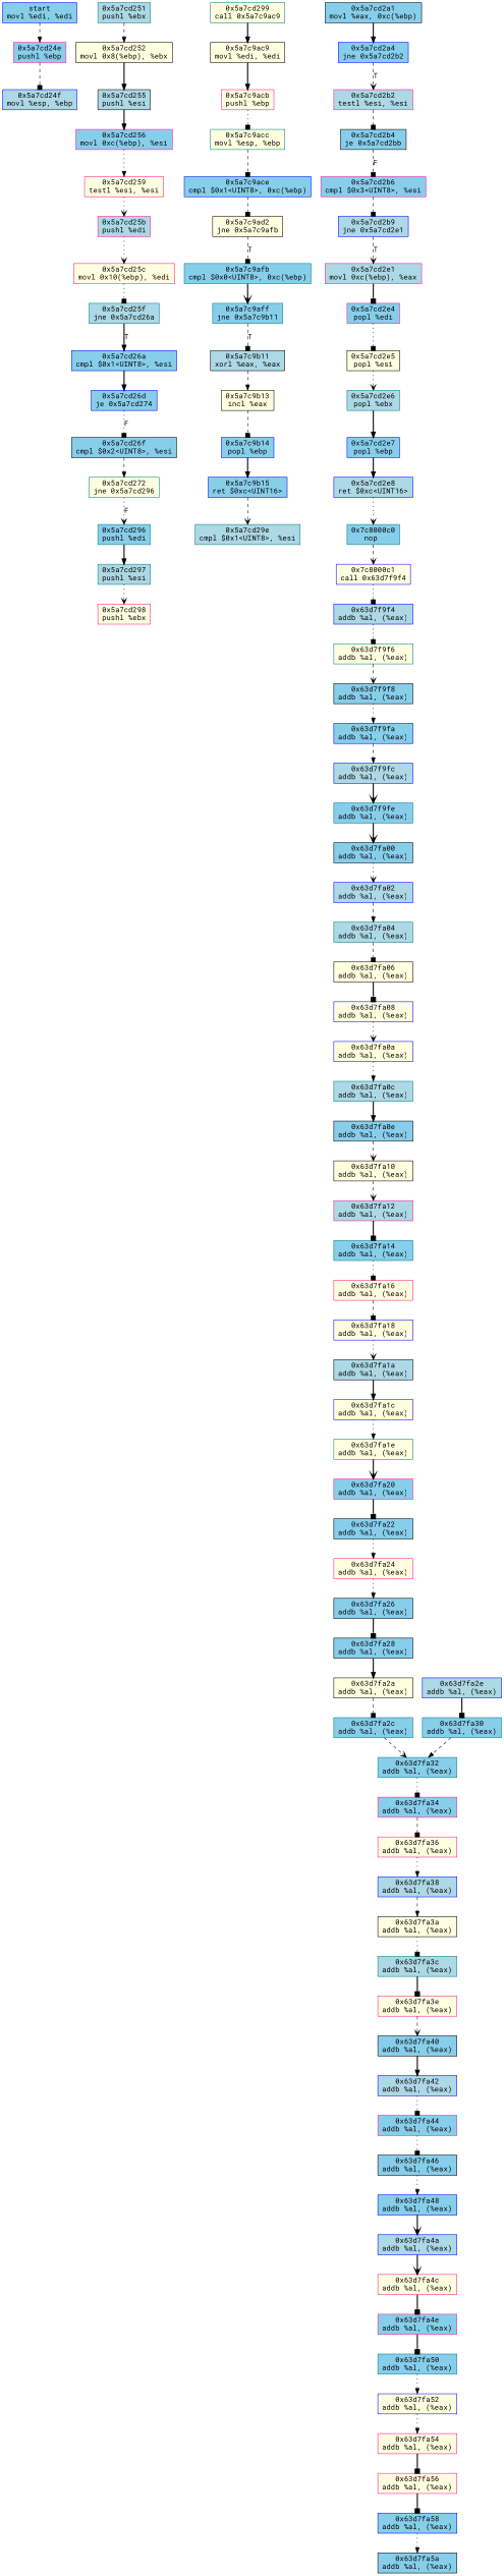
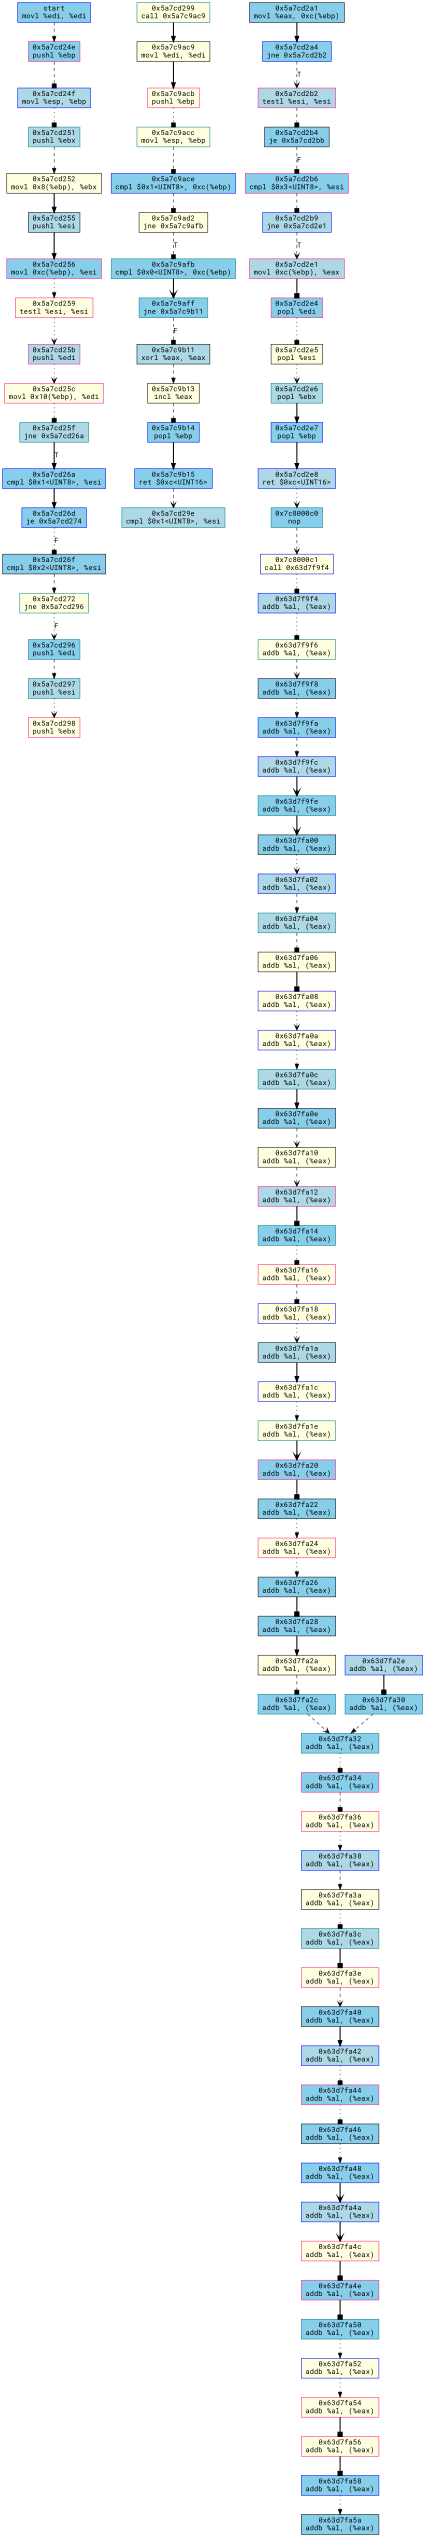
  digraph {
    fontname="Roboto Mono"
    node [color=blue fillcolor=skyblue fontname="Roboto Mono" shape=rectangle style=filled]
    edge [arrowhead=box color="#000000" fontname="Roboto Mono" style=dotted]
    n1 [label="start\nmovl %edi, %edi"]
    n2 [color=deeppink label="0x5a7cd24e\npushl %ebp"]
    n3 [fillcolor=lightblue label="0x5a7cd24f\nmovl %esp, %ebp"]
    n4 [color=teal fillcolor=lightblue label="0x5a7cd251\npushl %ebx"]
    n5 [color=black fillcolor=lightyellow label="0x5a7cd252\nmovl 0x8(%ebp), %ebx"]
    n6 [color=black fillcolor=lightblue label="0x5a7cd255\npushl %esi"]
    n7 [color=deeppink label="0x5a7cd256\nmovl 0xc(%ebp), %esi"]
    n8 [color=deeppink fillcolor=lightyellow label="0x5a7cd259\ntestl %esi, %esi"]
    n9 [color=deeppink fillcolor=lightblue label="0x5a7cd25b\npushl %edi"]
    n10 [color=deeppink fillcolor=lightyellow label="0x5a7cd25c\nmovl 0x10(%ebp), %edi"]
    n11 [color=teal fillcolor=lightblue label="0x5a7cd25f\njne 0x5a7cd26a"]
    n12 [label="0x5a7cd26a\ncmpl $0x1<UINT8>, %esi"]
    n13 [label="0x5a7cd26d\nje 0x5a7cd274"]
    n14 [color=black label="0x5a7cd26f\ncmpl $0x2<UINT8>, %esi"]
    n15 [color=teal fillcolor=lightyellow label="0x5a7cd272\njne 0x5a7cd296"]
    n16 [color=teal label="0x5a7cd296\npushl %edi"]
    n17 [color=teal fillcolor=lightblue label="0x5a7cd297\npushl %esi"]
    n18 [color=deeppink fillcolor=lightyellow label="0x5a7cd298\npushl %ebx"]
    n19 [color=teal fillcolor=lightyellow label="0x5a7cd299\ncall 0x5a7c9ac9"]
    n20 [color=black fillcolor=lightyellow label="0x5a7c9ac9\nmovl %edi, %edi"]
    n21 [color=deeppink fillcolor=lightyellow label="0x5a7c9acb\npushl %ebp"]
    n22 [color=teal fillcolor=lightyellow label="0x5a7c9acc\nmovl %esp, %ebp"]
    n23 [label="0x5a7c9ace\ncmpl $0x1<UINT8>, 0xc(%ebp)"]
    n24 [color=black fillcolor=lightyellow label="0x5a7c9ad2\njne 0x5a7c9afb"]
    n25 [color=teal label="0x5a7c9afb\ncmpl $0x0<UINT8>, 0xc(%ebp)"]
    n26 [color=teal label="0x5a7c9aff\njne 0x5a7c9b11"]
    n27 [color=black fillcolor=lightblue label="0x5a7c9b11\nxorl %eax, %eax"]
    n28 [color=black fillcolor=lightyellow label="0x5a7c9b13\nincl %eax"]
    n29 [label="0x5a7c9b14\npopl %ebp"]
    n30 [label="0x5a7c9b15\nret $0xc<UINT16>"]
    n31 [color=teal fillcolor=lightblue label="0x5a7cd29e\ncmpl $0x1<UINT8>, %esi"]
    n32 [color=black label="0x5a7cd2a1\nmovl %eax, 0xc(%ebp)"]
    n33 [label="0x5a7cd2a4\njne 0x5a7cd2b2"]
    n34 [color=deeppink fillcolor=lightblue label="0x5a7cd2b2\ntestl %esi, %esi"]
    n35 [color=black label="0x5a7cd2b4\nje 0x5a7cd2bb"]
    n36 [color=deeppink label="0x5a7cd2b6\ncmpl $0x3<UINT8>, %esi"]
    n37 [fillcolor=lightblue label="0x5a7cd2b9\njne 0x5a7cd2e1"]
    n38 [color=deeppink fillcolor=lightblue label="0x5a7cd2e1\nmovl 0xc(%ebp), %eax"]
    n39 [color=deeppink label="0x5a7cd2e4\npopl %edi"]
    n40 [color=black fillcolor=lightyellow label="0x5a7cd2e5\npopl %esi"]
    n41 [color=teal fillcolor=lightblue label="0x5a7cd2e6\npopl %ebx"]
    n42 [label="0x5a7cd2e7\npopl %ebp"]
    n43 [fillcolor=lightblue label="0x5a7cd2e8\nret $0xc<UINT16>"]
    n44 [color=teal label="0x7c8000c0\nnop "]
    n45 [fillcolor=lightyellow label="0x7c8000c1\ncall 0x63d7f9f4"]
    n46 [fillcolor=lightblue label="0x63d7f9f4\naddb %al, (%eax)"]
    n47 [color=teal fillcolor=lightyellow label="0x63d7f9f6\naddb %al, (%eax)"]
    n48 [color=black label="0x63d7f9f8\naddb %al, (%eax)"]
    n49 [label="0x63d7f9fa\naddb %al, (%eax)"]
    n50 [fillcolor=lightblue label="0x63d7f9fc\naddb %al, (%eax)"]
    n51 [color=teal label="0x63d7f9fe\naddb %al, (%eax)"]
    n52 [color=black label="0x63d7fa00\naddb %al, (%eax)"]
    n53 [fillcolor=lightblue label="0x63d7fa02\naddb %al, (%eax)"]
    n54 [color=teal fillcolor=lightblue label="0x63d7fa04\naddb %al, (%eax)"]
    n55 [color=black fillcolor=lightyellow label="0x63d7fa06\naddb %al, (%eax)"]
    n56 [fillcolor=lightyellow label="0x63d7fa08\naddb %al, (%eax)"]
    n57 [fillcolor=lightyellow label="0x63d7fa0a\naddb %al, (%eax)"]
    n58 [color=teal fillcolor=lightblue label="0x63d7fa0c\naddb %al, (%eax)"]
    n59 [color=black label="0x63d7fa0e\naddb %al, (%eax)"]
    n60 [color=black fillcolor=lightyellow label="0x63d7fa10\naddb %al, (%eax)"]
    n61 [color=deeppink fillcolor=lightblue label="0x63d7fa12\naddb %al, (%eax)"]
    n62 [color=teal label="0x63d7fa14\naddb %al, (%eax)"]
    n63 [color=deeppink fillcolor=lightyellow label="0x63d7fa16\naddb %al, (%eax)"]
    n64 [fillcolor=lightyellow label="0x63d7fa18\naddb %al, (%eax)"]
    n65 [color=black fillcolor=lightblue label="0x63d7fa1a\naddb %al, (%eax)"]
    n66 [fillcolor=lightyellow label="0x63d7fa1c\naddb %al, (%eax)"]
    n67 [color=teal fillcolor=lightyellow label="0x63d7fa1e\naddb %al, (%eax)"]
    n68 [color=deeppink label="0x63d7fa20\naddb %al, (%eax)"]
    n69 [color=black label="0x63d7fa22\naddb %al, (%eax)"]
    n70 [color=deeppink fillcolor=lightyellow label="0x63d7fa24\naddb %al, (%eax)"]
    n71 [color=black label="0x63d7fa26\naddb %al, (%eax)"]
    n72 [color=black label="0x63d7fa28\naddb %al, (%eax)"]
    n73 [color=black fillcolor=lightyellow label="0x63d7fa2a\naddb %al, (%eax)"]
    n74 [color=teal label="0x63d7fa2c\naddb %al, (%eax)"]
    n75 [color=teal label="0x63d7fa32\naddb %al, (%eax)"]
    n76 [fillcolor=lightblue label="0x63d7fa2e\naddb %al, (%eax)"]
    n77 [color=teal label="0x63d7fa30\naddb %al, (%eax)"]
    n78 [color=deeppink label="0x63d7fa34\naddb %al, (%eax)"]
    n79 [color=deeppink fillcolor=lightyellow label="0x63d7fa36\naddb %al, (%eax)"]
    n80 [fillcolor=lightblue label="0x63d7fa38\naddb %al, (%eax)"]
    n81 [color=black fillcolor=lightyellow label="0x63d7fa3a\naddb %al, (%eax)"]
    n82 [color=teal fillcolor=lightblue label="0x63d7fa3c\naddb %al, (%eax)"]
    n83 [color=deeppink fillcolor=lightyellow label="0x63d7fa3e\naddb %al, (%eax)"]
    n84 [color=black label="0x63d7fa40\naddb %al, (%eax)"]
    n85 [fillcolor=lightblue label="0x63d7fa42\naddb %al, (%eax)"]
    n86 [color=deeppink label="0x63d7fa44\naddb %al, (%eax)"]
    n87 [color=black label="0x63d7fa46\naddb %al, (%eax)"]
    n88 [label="0x63d7fa48\naddb %al, (%eax)"]
    n89 [fillcolor=lightblue label="0x63d7fa4a\naddb %al, (%eax)"]
    n90 [color=deeppink fillcolor=lightyellow label="0x63d7fa4c\naddb %al, (%eax)"]
    n91 [color=deeppink label="0x63d7fa4e\naddb %al, (%eax)"]
    n92 [color=teal label="0x63d7fa50\naddb %al, (%eax)"]
    n93 [fillcolor=lightyellow label="0x63d7fa52\naddb %al, (%eax)"]
    n94 [color=deeppink fillcolor=lightyellow label="0x63d7fa54\naddb %al, (%eax)"]
    n95 [color=deeppink fillcolor=lightyellow label="0x63d7fa56\naddb %al, (%eax)"]
    n96 [label="0x63d7fa58\naddb %al, (%eax)"]
    n97 [color=black label="0x63d7fa5a\naddb %al, (%eax)"]
    n1 -> n2 [arrowhead=normal style=dashed]
    n2 -> n3 [style=dashed]
+   n3 -> n4
    n4 -> n5 [arrowhead=normal style=dashed]
    n5 -> n6 [arrowhead=normal style=bold]
    n6 -> n7 [arrowhead=normal style=bold]
    n7 -> n8 [arrowhead=normal]
    n8 -> n9 [arrowhead=vee]
    n9 -> n10 [arrowhead=vee]
    n10 -> n11
    n11 -> n12 [arrowhead=normal label=T style=bold]
    n12 -> n13 [arrowhead=normal style=bold]
    n13 -> n14 [label=F]
    n14 -> n15 [arrowhead=normal style=dashed]
    n15 -> n16 [arrowhead=vee label=F]
-   n16 -> n17 [arrowhead=normal style=bold]
+   n16 -> n17 [arrowhead=normal style=dashed]
    n17 -> n18 [arrowhead=vee]
    n19 -> n20 [arrowhead=normal style=bold]
    n20 -> n21 [arrowhead=normal style=bold]
    n21 -> n22
    n22 -> n23 [style=dashed]
    n23 -> n24 [style=dashed]
    n24 -> n25 [label=T style=dashed]
    n25 -> n26 [arrowhead=vee style=bold]
-   n26 -> n27 [label=T style=dashed]
+   n26 -> n27 [label=F style=dashed]
    n27 -> n28 [arrowhead=normal style=dashed]
    n28 -> n29 [style=dashed]
    n29 -> n30 [arrowhead=normal style=bold]
    n30 -> n31 [arrowhead=vee style=dashed]
    n32 -> n33 [arrowhead=normal style=bold]
    n33 -> n34 [arrowhead=vee label=T style=dashed]
    n34 -> n35 [style=dashed]
    n35 -> n36 [label=F style=dashed]
    n36 -> n37 [style=dashed]
    n37 -> n38 [arrowhead=vee label=T style=dashed]
    n38 -> n39 [style=bold]
    n39 -> n40
    n40 -> n41 [arrowhead=vee]
    n41 -> n42 [arrowhead=normal style=bold]
    n42 -> n43 [arrowhead=normal style=bold]
    n43 -> n44 [arrowhead=vee]
    n44 -> n45 [arrowhead=vee style=dashed]
    n45 -> n46
    n46 -> n47
    n47 -> n48 [arrowhead=vee style=dashed]
    n48 -> n49 [arrowhead=normal]
    n49 -> n50 [arrowhead=normal style=dashed]
    n50 -> n51 [arrowhead=vee style=bold]
    n51 -> n52 [arrowhead=vee style=bold]
    n52 -> n53 [arrowhead=vee]
    n53 -> n54 [arrowhead=normal style=dashed]
    n54 -> n55 [style=dashed]
    n55 -> n56 [style=bold]
    n56 -> n57 [arrowhead=vee]
    n57 -> n58 [arrowhead=normal]
    n58 -> n59 [arrowhead=normal style=bold]
    n59 -> n60 [arrowhead=vee style=dashed]
    n60 -> n61 [arrowhead=vee style=dashed]
    n61 -> n62 [style=bold]
    n62 -> n63
    n63 -> n64 [style=dashed]
    n64 -> n65 [arrowhead=vee]
    n65 -> n66 [arrowhead=normal style=bold]
    n66 -> n67 [arrowhead=normal]
    n67 -> n68 [arrowhead=vee style=bold]
    n68 -> n69 [style=bold]
    n69 -> n70 [arrowhead=normal]
    n70 -> n71 [arrowhead=normal]
    n71 -> n72 [style=bold]
    n72 -> n73 [arrowhead=normal style=bold]
    n73 -> n74 [style=dashed]
    n74 -> n75 [arrowhead=vee style=dashed]
    n75 -> n78
    n76 -> n77 [style=bold]
    n77 -> n75 [arrowhead=normal style=dashed]
    n78 -> n79 [style=dashed]
    n79 -> n80 [arrowhead=normal]
    n80 -> n81 [arrowhead=normal style=dashed]
    n81 -> n82
    n82 -> n83 [style=bold]
    n83 -> n84 [arrowhead=vee style=dashed]
    n84 -> n85 [arrowhead=normal style=bold]
    n85 -> n86
    n86 -> n87
    n87 -> n88 [arrowhead=normal]
    n88 -> n89 [arrowhead=vee style=bold]
    n89 -> n90 [arrowhead=vee style=bold]
    n90 -> n91 [style=bold]
    n91 -> n92 [style=bold]
    n92 -> n93 [arrowhead=normal]
    n93 -> n94 [arrowhead=normal]
    n94 -> n95 [style=bold]
    n95 -> n96 [style=bold]
    n96 -> n97 [arrowhead=normal]
  }
